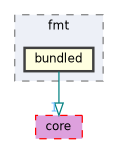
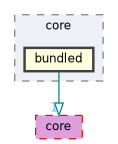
  digraph {
    compound=true
    node [fontname=Helvetica fontsize=10 shape=box]
    n1 [color=grey25 fillcolor=lightyellow height=0.2 label=bundled style="filled,bold" width=0.4]
    n2 [color=red fillcolor=plum height=0.2 label=core style="filled,dashed" width=0.4]
    subgraph cluster_1 {
      bgcolor="#edf0f7"
      fontname=Helvetica
      fontsize=10
-     label=fmt
+     label=core
      pencolor=grey50
      style="filled,dashed"
      n1
    }
    n1 -> n2 [color=teal fontcolor=steelblue1 fontname=Helvetica fontsize=10 headlabel=1 labeldistance=1.5 labelfontname=Helvetica labelfontsize=10 style=solid arrowhead=onormal]
  }
